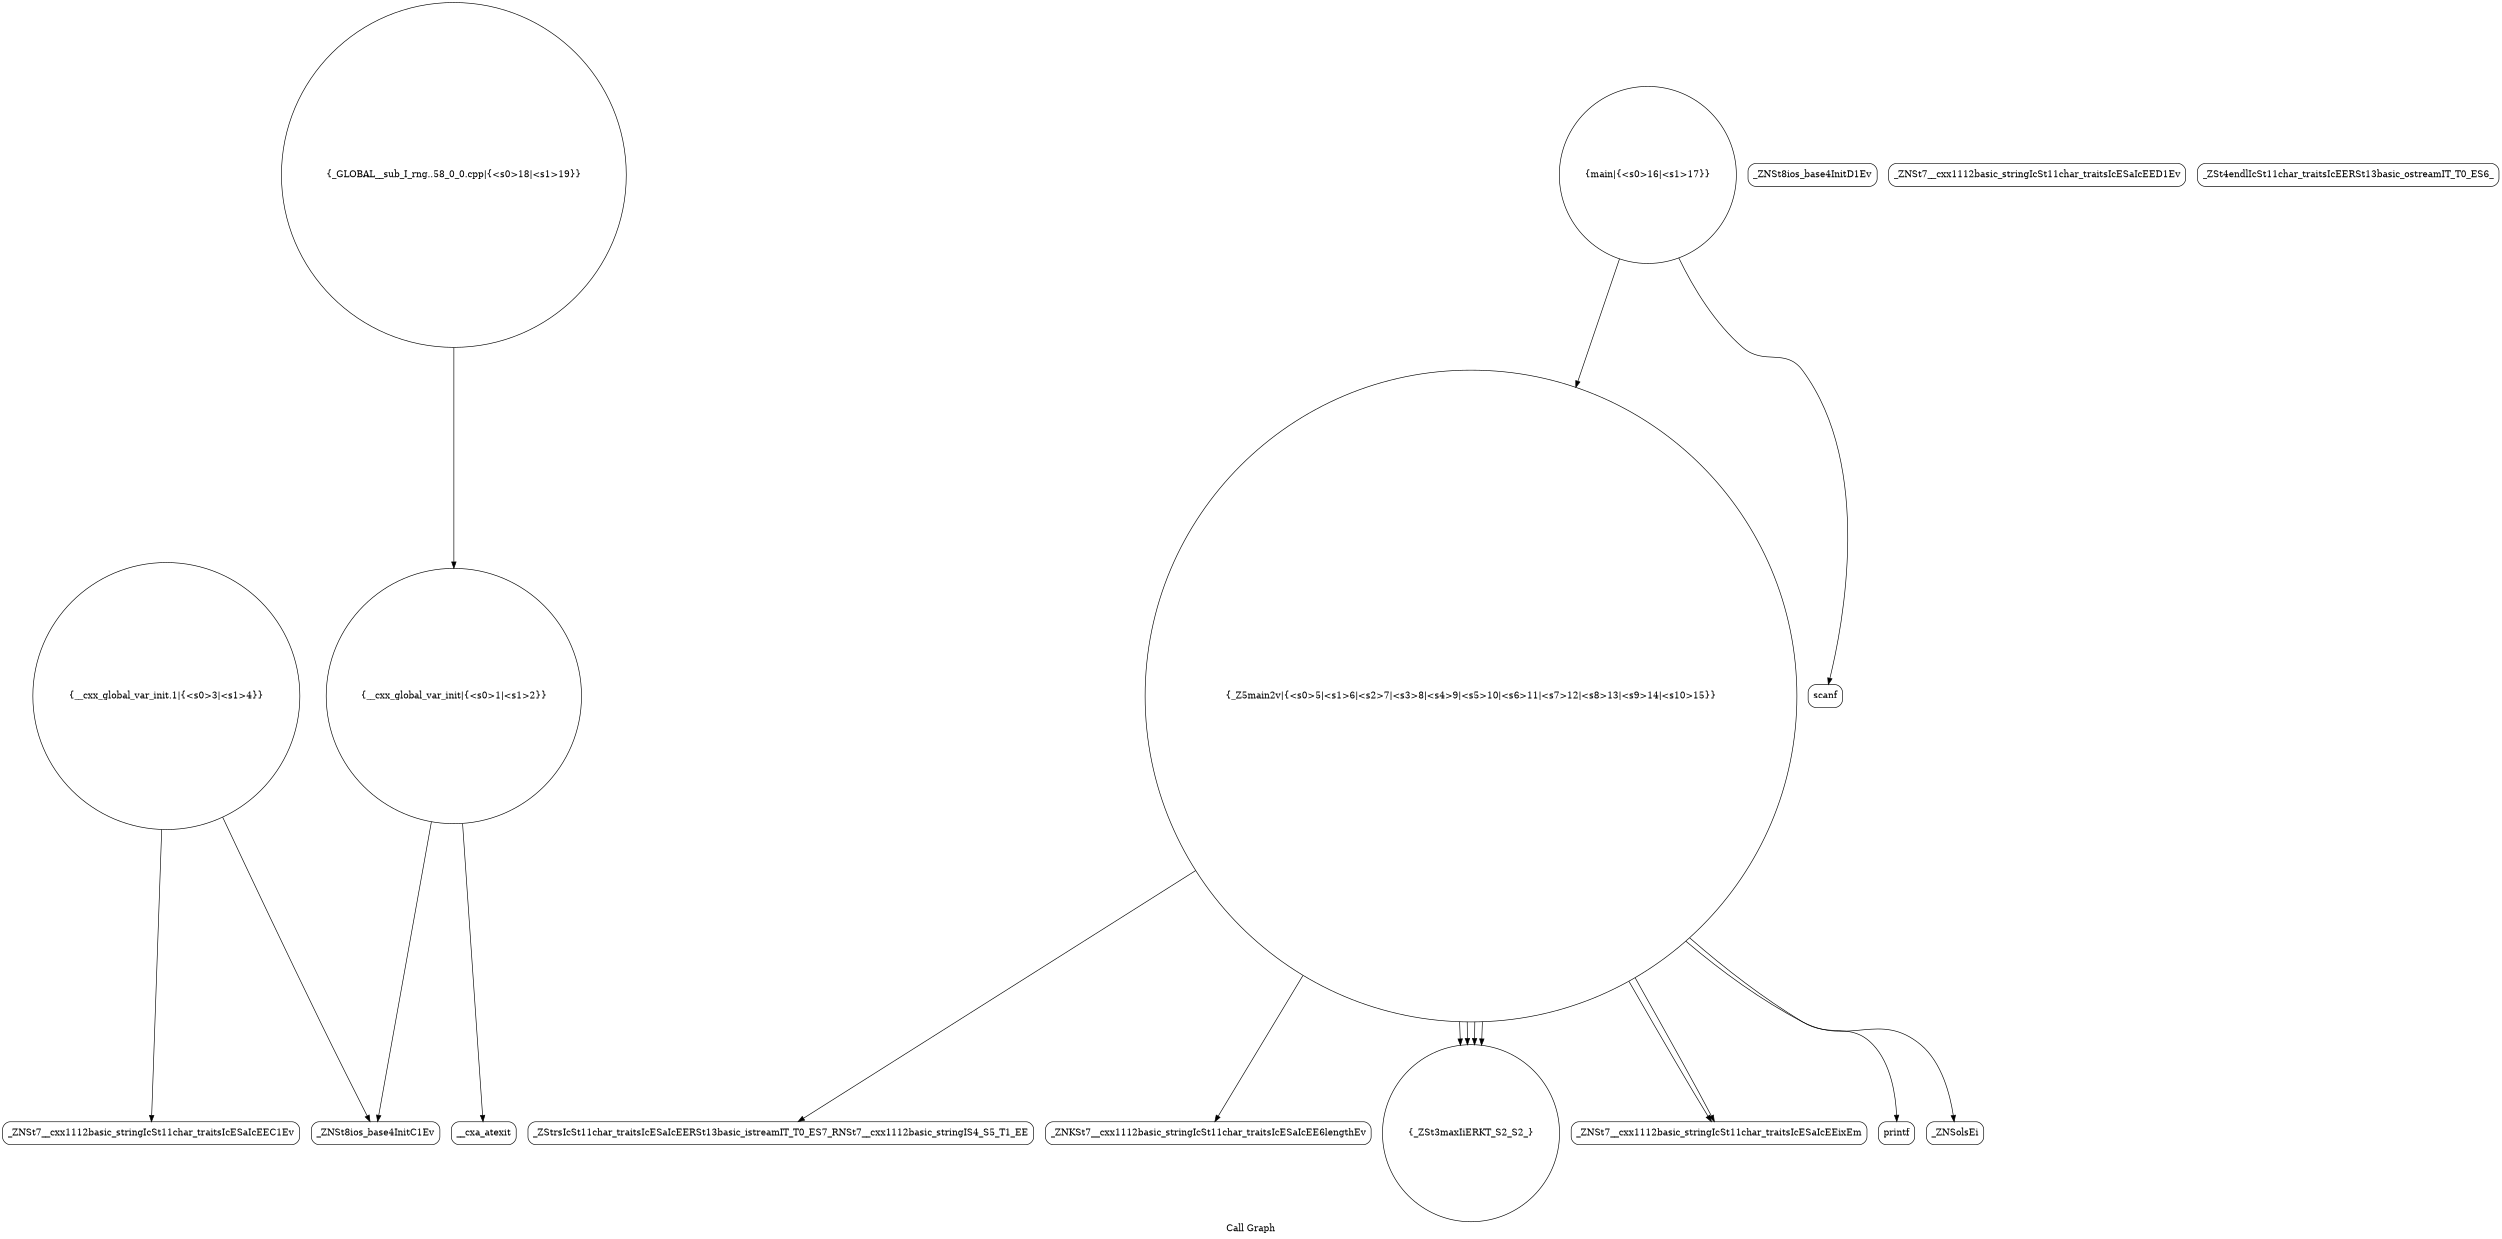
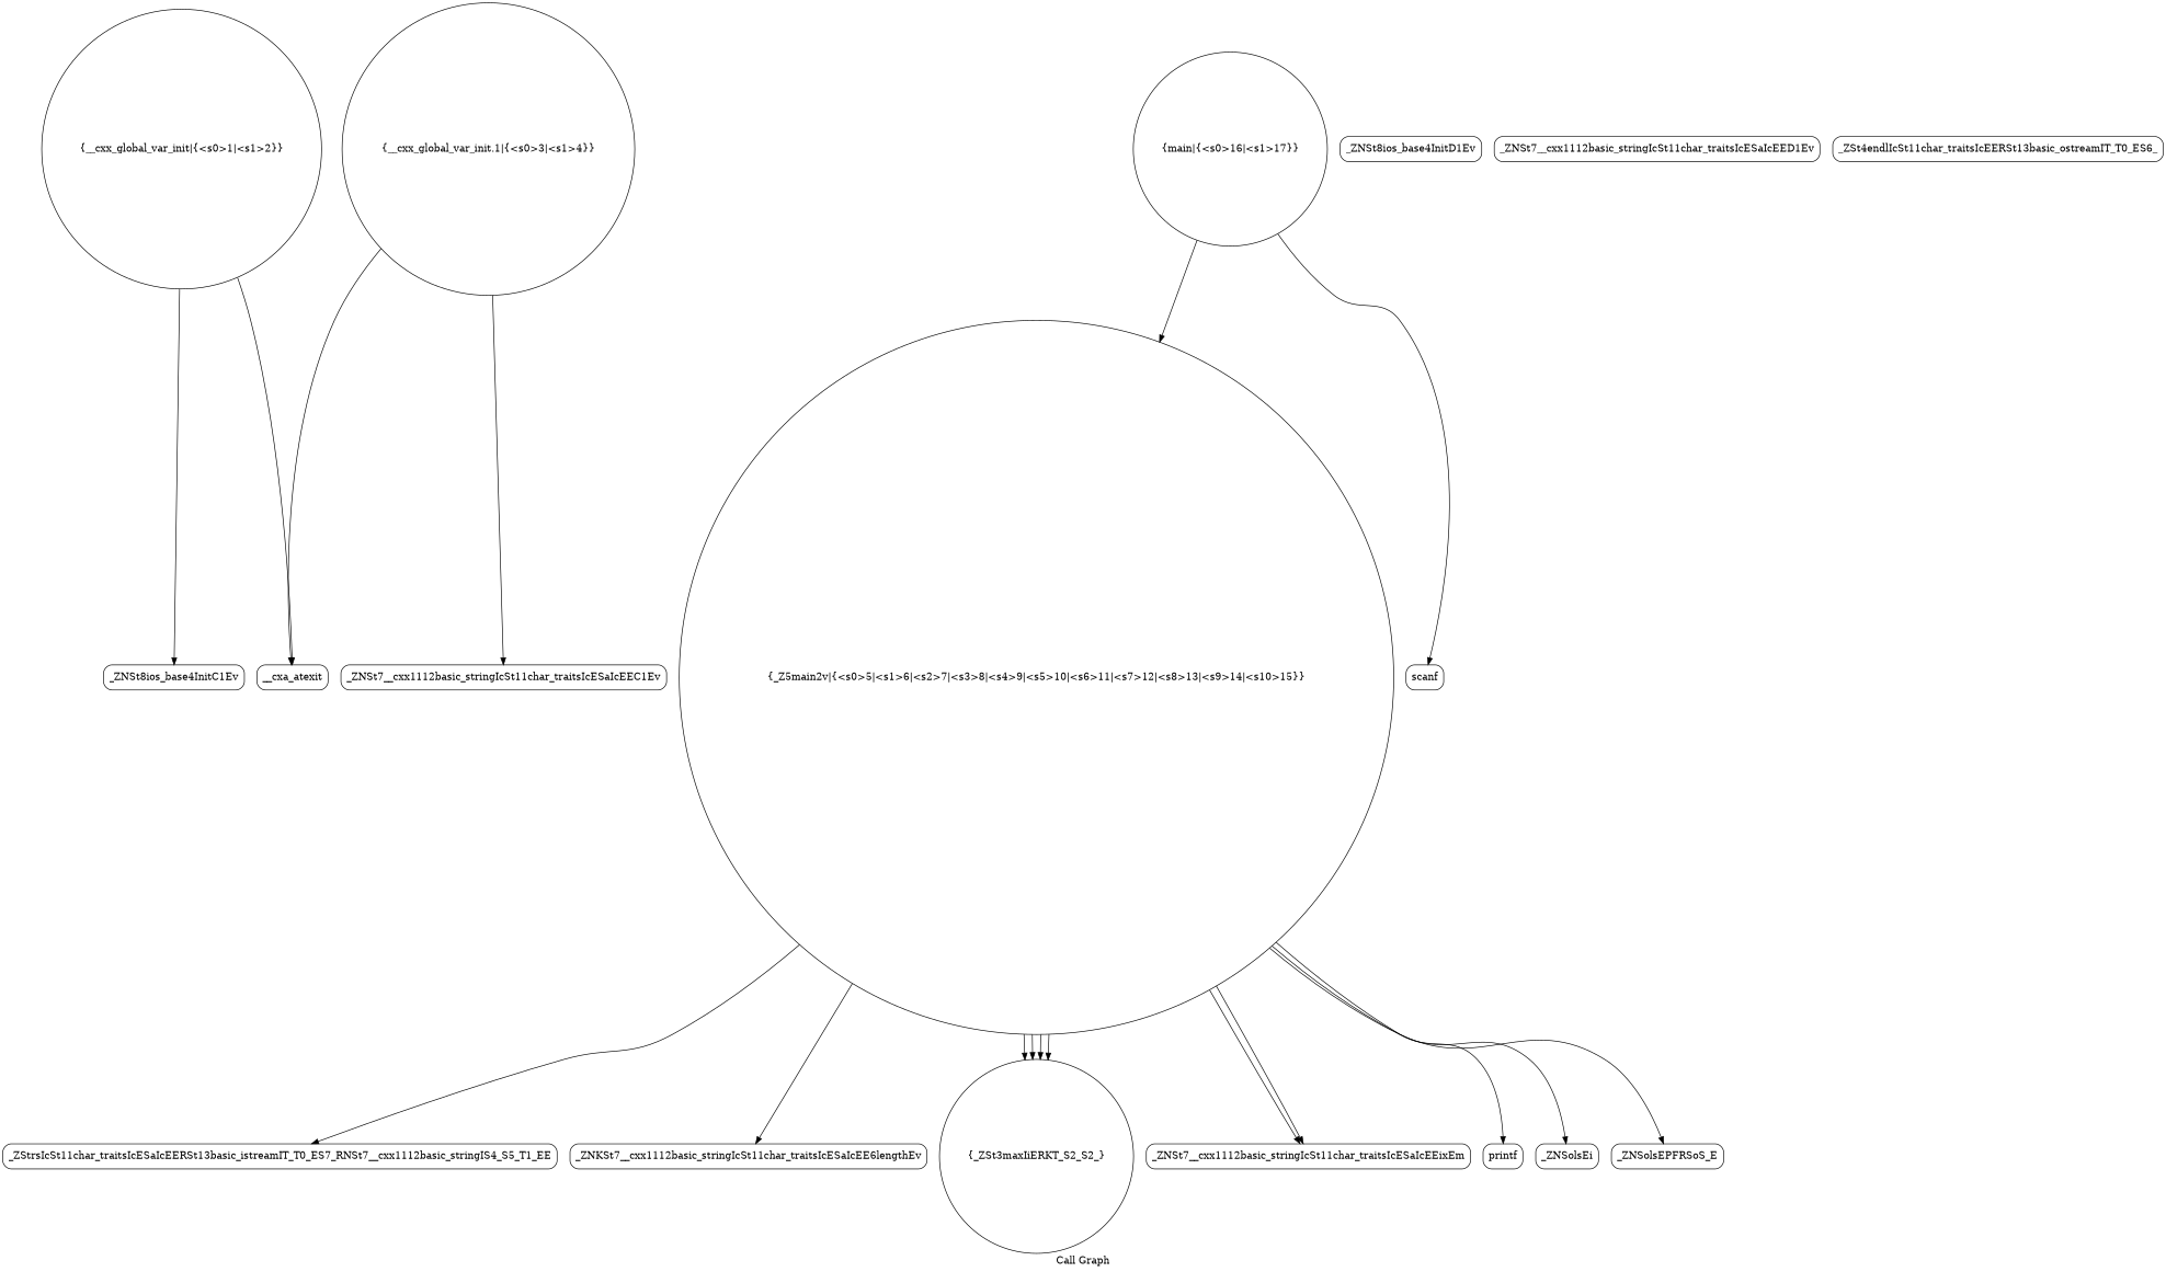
  digraph {
    label="Call Graph"
    node [shape=Mrecord]
    edge [color=black tailport=s0]
    n1 [label="{__cxx_global_var_init|{<s0>1|<s1>2}}" shape=circle]
    n2 [label="{_ZNSt8ios_base4InitC1Ev}"]
    n3 [label="{__cxa_atexit}"]
    n4 [label="{_Z5main2v|{<s0>5|<s1>6|<s2>7|<s3>8|<s4>9|<s5>10|<s6>11|<s7>12|<s8>13|<s9>14|<s10>15}}" shape=circle]
    n5 [label="{_ZStrsIcSt11char_traitsIcESaIcEERSt13basic_istreamIT_T0_ES7_RNSt7__cxx1112basic_stringIS4_S5_T1_EE}"]
    n6 [label="{_ZNKSt7__cxx1112basic_stringIcSt11char_traitsIcESaIcEE6lengthEv}"]
    n7 [label="{_ZSt3maxIiERKT_S2_S2_}" shape=circle]
    n8 [label="{_ZNSt7__cxx1112basic_stringIcSt11char_traitsIcESaIcEEixEm}"]
    n9 [label="{printf}"]
    n10 [label="{_ZNSolsEi}"]
+   n11 [label="{_ZNSolsEPFRSoS_E}"]
    n12 [label="{_ZNSt8ios_base4InitD1Ev}"]
    n13 [label="{main|{<s0>16|<s1>17}}" shape=circle]
    n14 [label="{scanf}"]
    n15 [label="{__cxx_global_var_init.1|{<s0>3|<s1>4}}" shape=circle]
    n16 [label="{_ZNSt7__cxx1112basic_stringIcSt11char_traitsIcESaIcEEC1Ev}"]
-   n17 [label="{_GLOBAL__sub_I_rng..58_0_0.cpp|{<s0>18|<s1>19}}" shape=circle]
    n18 [label="{_ZNSt7__cxx1112basic_stringIcSt11char_traitsIcESaIcEED1Ev}"]
    n19 [label="{_ZSt4endlIcSt11char_traitsIcEERSt13basic_ostreamIT_T0_ES6_}"]
    n1 -> n2
    n1 -> n3 [tailport=s1]
    n4 -> n5
    n4 -> n6 [tailport=s1]
    n4 -> n7 [tailport=s2]
    n4 -> n7 [tailport=s3]
    n4 -> n7 [tailport=s4]
    n4 -> n7 [tailport=s7]
    n4 -> n8 [tailport=s5]
    n4 -> n8 [tailport=s6]
    n4 -> n9 [tailport=s8]
    n4 -> n10 [tailport=s9]
+   n4 -> n11 [tailport=s10]
    n13 -> n4 [tailport=s1]
    n13 -> n14
-   n15 -> n2 [tailport=s1]
+   n15 -> n3 [tailport=s1]
    n15 -> n16
-   n17 -> n1
  }
